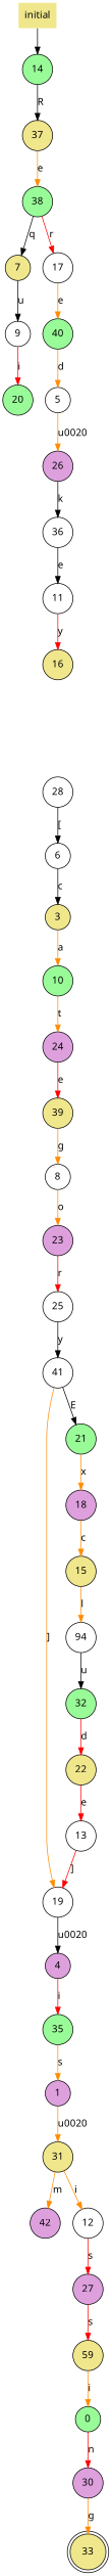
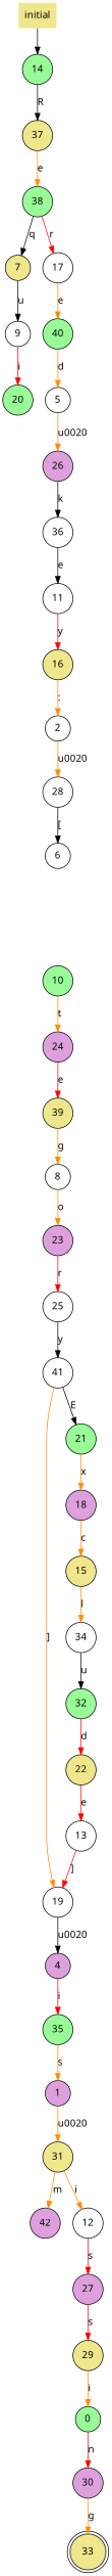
  digraph {
    fontname="Noto Sans"
    rankdir=TB
    node [fillcolor=white fontname="Noto Sans" shape=circle style=filled]
    edge [color=darkorange fontname="Noto Sans"]
    0 [fillcolor=palegreen]
    30 [fillcolor=plum]
    33 [fillcolor=khaki shape=doublecircle]
    1 [fillcolor=plum]
    31 [fillcolor=khaki]
    42 [fillcolor=plum]
    12
+   2
    28
    6
-   3 [fillcolor=khaki]
    10 [fillcolor=palegreen]
    24 [fillcolor=plum]
    39 [fillcolor=khaki]
    4 [fillcolor=plum]
    35 [fillcolor=palegreen]
    26 [fillcolor=plum]
    5
    36
    11
    7 [fillcolor=khaki]
    9
    20 [fillcolor=palegreen]
    23 [fillcolor=plum]
    8
    25
    41
    40 [fillcolor=palegreen]
    17
    16 [fillcolor=khaki]
    27 [fillcolor=plum]
-   29 [fillcolor=khaki label=59]
+   29 [fillcolor=khaki]
    13
    19
    14 [fillcolor=palegreen]
    37 [fillcolor=khaki]
    38 [fillcolor=palegreen]
    initial [fillcolor=khaki shape=plaintext]
    15 [fillcolor=khaki]
-   34 [label=94]
+   34
    32 [fillcolor=palegreen]
    22 [fillcolor=khaki]
    18 [fillcolor=plum]
    21 [fillcolor=palegreen]
    0 -> 30 [color=red label=n]
    30 -> 33 [label=g]
    1 -> 31 [label="\u0020"]
    31 -> 42 [label=m]
    31 -> 12 [label=i]
    12 -> 27 [color=red label=s]
+   2 -> 28 [label="\u0020"]
    28 -> 6 [color=black label="["]
-   6 -> 3 [color=black label=c]
-   3 -> 10 [label=a]
    10 -> 24 [label=t]
    24 -> 39 [color=red label=e]
    39 -> 8 [label=g]
    4 -> 35 [color=red label=i]
    35 -> 1 [label=s]
    26 -> 36 [color=black label=k]
    5 -> 26 [label="\u0020"]
    36 -> 11 [color=black label=e]
    11 -> 16 [color=red label=y]
    7 -> 9 [color=black label=u]
    9 -> 20 [color=red label=i]
    23 -> 25 [color=red label=r]
    8 -> 23 [label=o]
    25 -> 41 [color=black label=y]
    41 -> 19 [label="]"]
    41 -> 21 [color=black label=E]
    40 -> 5 [label=d]
    17 -> 40 [label=e]
+   16 -> 2 [label=":"]
    27 -> 29 [color=red label=s]
    29 -> 0 [label=i]
    13 -> 19 [color=red label="]"]
    19 -> 4 [color=black label="\u0020"]
    14 -> 37 [color=black label=R]
    37 -> 38 [label=e]
    38 -> 7 [color=black label=q]
    38 -> 17 [color=red label=r]
    initial -> 14 [color=black]
    15 -> 34 [label=l]
    34 -> 32 [color=black label=u]
    32 -> 22 [color=red label=d]
    22 -> 13 [color=red label=e]
    18 -> 15 [label=c]
    21 -> 18 [label=x]
  }
